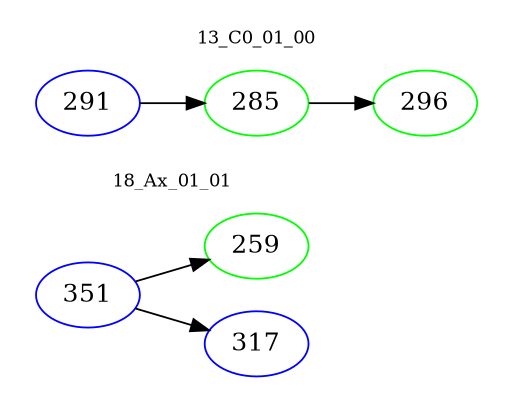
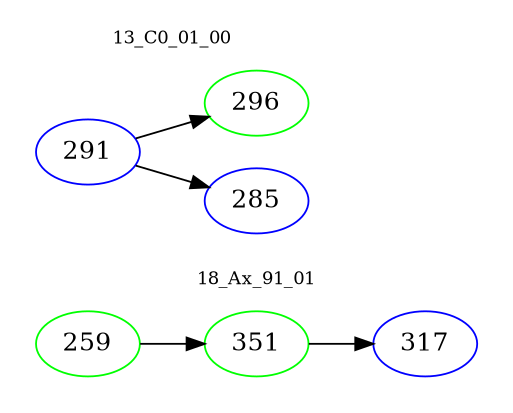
  digraph {
    rankdir=LR
    node [color=blue]
    edge [color=black]
-   n1 [label=351]
+   n1 [color=green label=351]
    n2 [label=317]
    n3 [color=green label=259]
    n4 [label=291]
-   n5 [color=green label=285]
+   n5 [label=285]
    n6 [color=green label=296]
    subgraph cluster_1 {
      color=white
      fontsize=10
-     label="18_Ax_01_01"
+     label="18_Ax_91_01"
      n1
      n2
      n3
    }
    subgraph cluster_2 {
      color=white
      fontsize=10
      label="13_C0_01_00"
      n4
      n5
      n6
    }
    n1 -> n2
-   n1 -> n3
+   n3 -> n1
    n4 -> n5
-   n5 -> n6
+   n4 -> n6
  }
